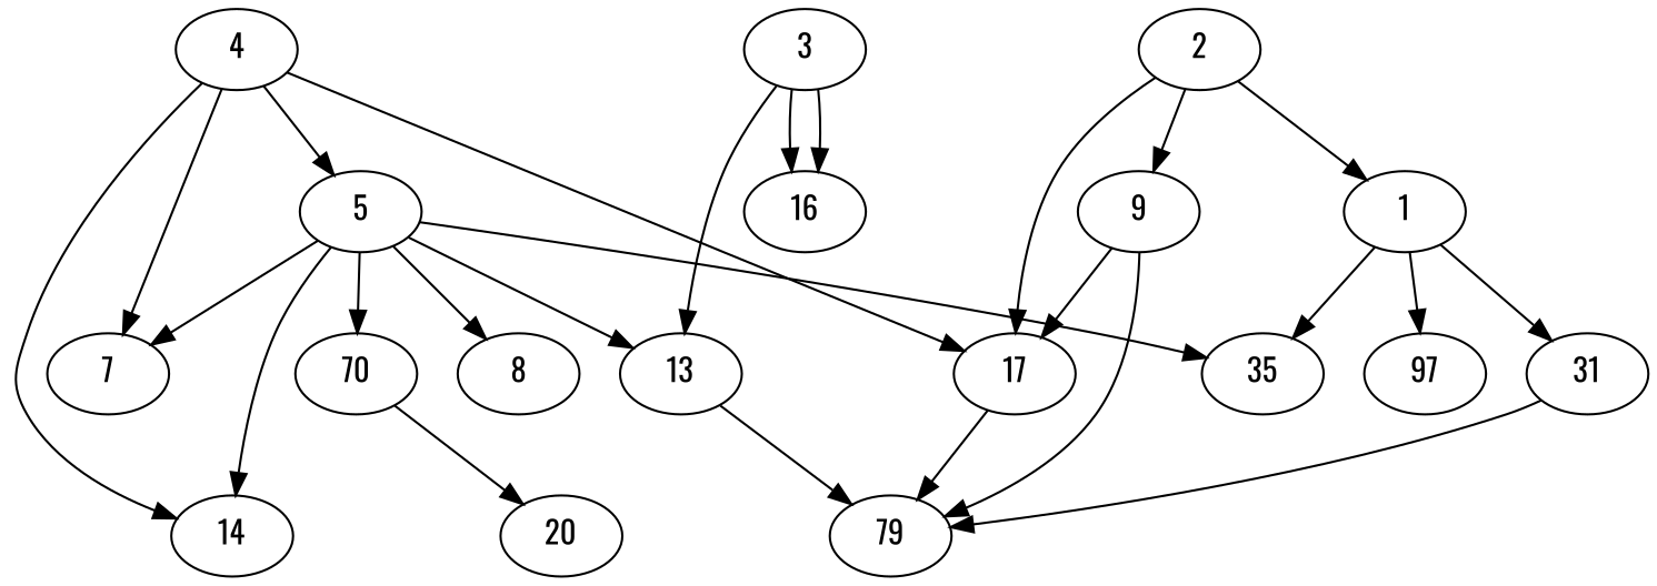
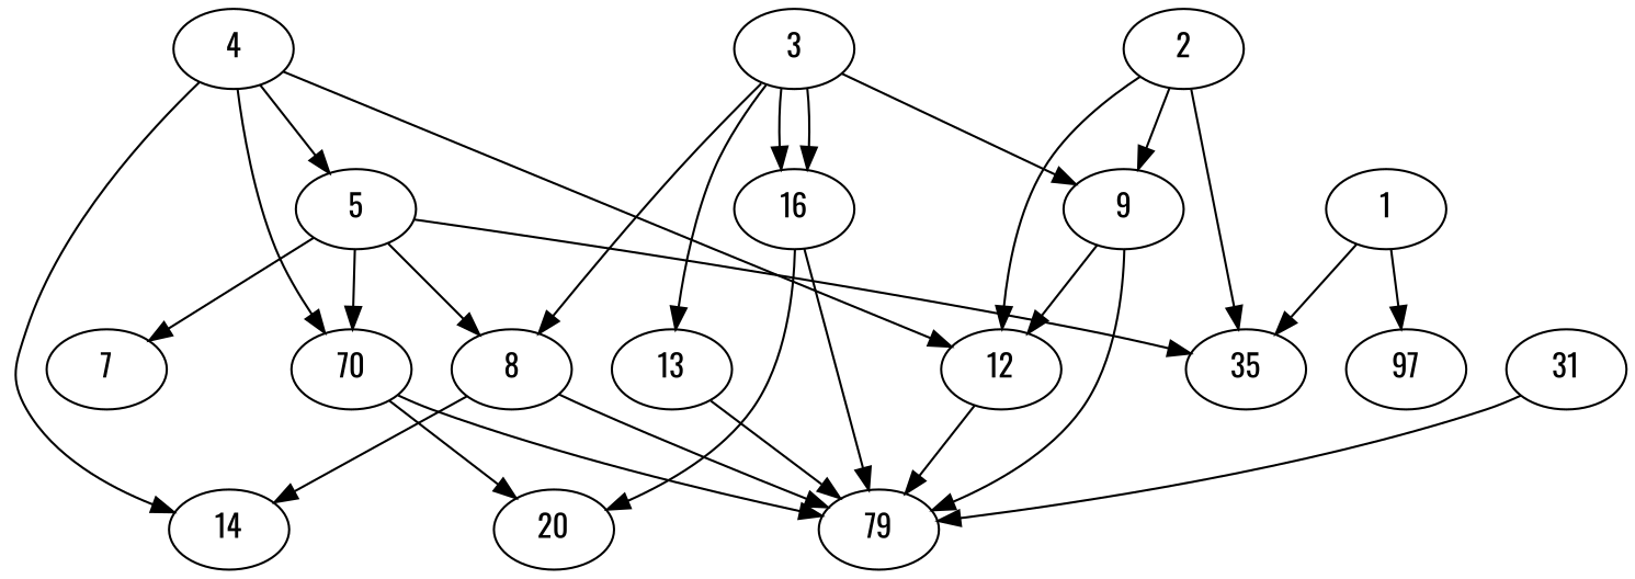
  digraph {
    fontname=Oswald
    node [alpha=0.10 fontname=Oswald]
    edge [fontname=Oswald]
    1 [expect_size=49880064]
    n2 [alpha=0.00 expect_size=6736896 label=31]
    n3 [alpha=0.06 expect_size=35780608 label=35]
    n4 [alpha=0.04 expect_size=31320064 label=97]
    8 [alpha=0.15 expect_size=6710272]
    n6 [alpha=0.07 expect_size=42898432 label=79]
    2 [alpha=0.13 expect_size=21904384]
    9 [alpha=0.08 expect_size=19301376]
-   12 [alpha=0.09 expect_size=29669376 label=17]
+   12 [alpha=0.09 expect_size=29669376]
    14 [alpha=0.08 expect_size=34931712]
    16 [alpha=0.03 expect_size=31582208]
    20 [alpha=0.01 expect_size=15249408]
    3 [expect_size=41619456]
    13 [alpha=0.05 expect_size=12321792]
    4 [alpha=0.00 expect_size=28942336]
    7 [expect_size=27004928]
    5 [alpha=0.18 expect_size=19522560]
    n18 [alpha=0.08 expect_size=41229312 label=70]
-   1 -> n2
    1 -> n3
    1 -> n4
    n2 -> n6
-   2 -> 1
+   8 -> n6
+   2 -> n3
    2 -> 9
    2 -> 12
    9 -> n6
    9 -> 12
    12 -> n6
+   16 -> n6
+   16 -> 20
+   3 -> 8
+   3 -> 9
    3 -> 16
    3 -> 16
    3 -> 13
    13 -> n6
    4 -> 12
    4 -> 14
-   4 -> 7
+   4 -> n18
    4 -> 5
    5 -> n3
    5 -> 8
-   5 -> 14
-   5 -> 13
+   8 -> 14
    5 -> 7
    5 -> n18
+   n18 -> n6
    n18 -> 20
  }
